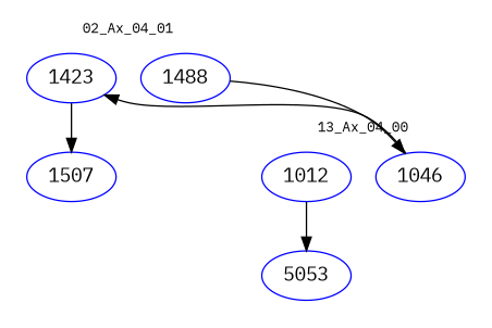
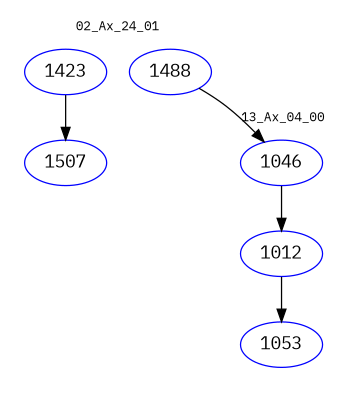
  digraph {
    fontname="IBM Plex Mono"
    node [color=blue fontname="IBM Plex Mono"]
    edge [color=black fontname="IBM Plex Mono"]
    n1 [label=1488]
    n2 [label=1423]
    n3 [label=1507]
    n4 [label=1046]
    n5 [label=1012]
-   n6 [label=5053]
+   n6 [label=1053]
    subgraph cluster_1 {
      color=white
      fontsize=10
-     label="02_Ax_04_01"
+     label="02_Ax_24_01"
      n1
      n2
      n3
    }
    subgraph cluster_2 {
      color=white
      fontsize=10
      label="13_Ax_04_00"
      n4
      n5
      n6
    }
    n1 -> n4
    n2 -> n3
-   n4 -> n2
+   n4 -> n5
    n5 -> n6
  }
